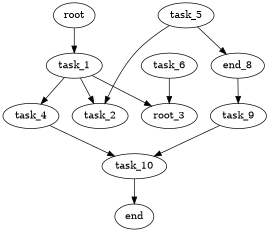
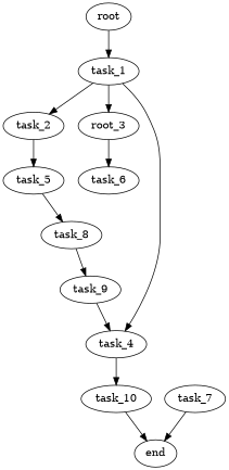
  digraph {
    root
    task_1
    task_2
    n4 [label=root_3]
    task_4
    task_5
    task_6
    task_10
-   task_8 [label=end_8]
+   task_8
    task_9
+   task_7
    end
    root -> task_1
    task_1 -> task_2
    task_1 -> n4
    task_1 -> task_4
-   task_5 -> task_2
-   task_6 -> n4
+   task_2 -> task_5
+   n4 -> task_6
    task_4 -> task_10
    task_5 -> task_8
    task_10 -> end
    task_8 -> task_9
-   task_9 -> task_10
+   task_9 -> task_4
+   task_7 -> end
  }
